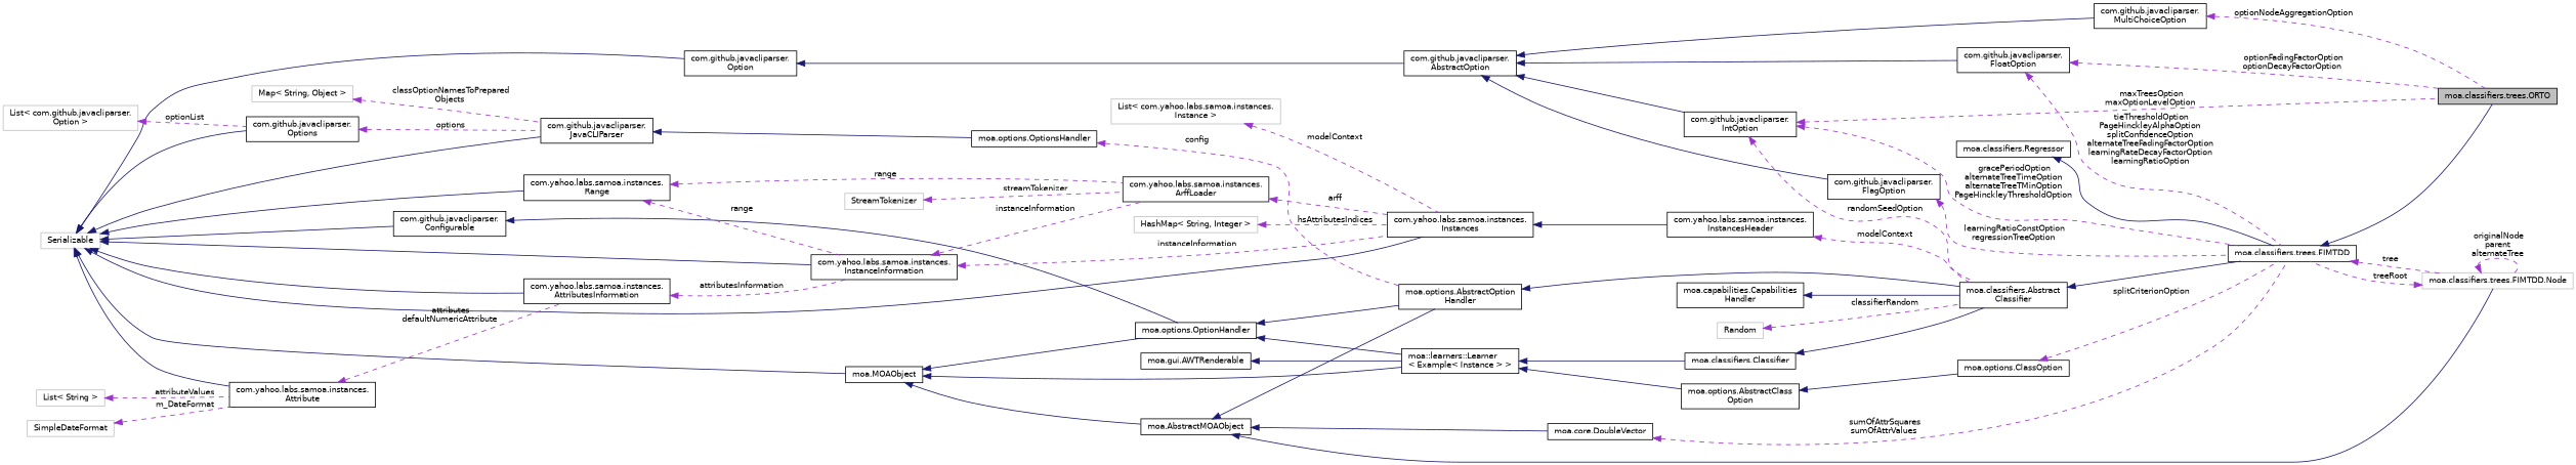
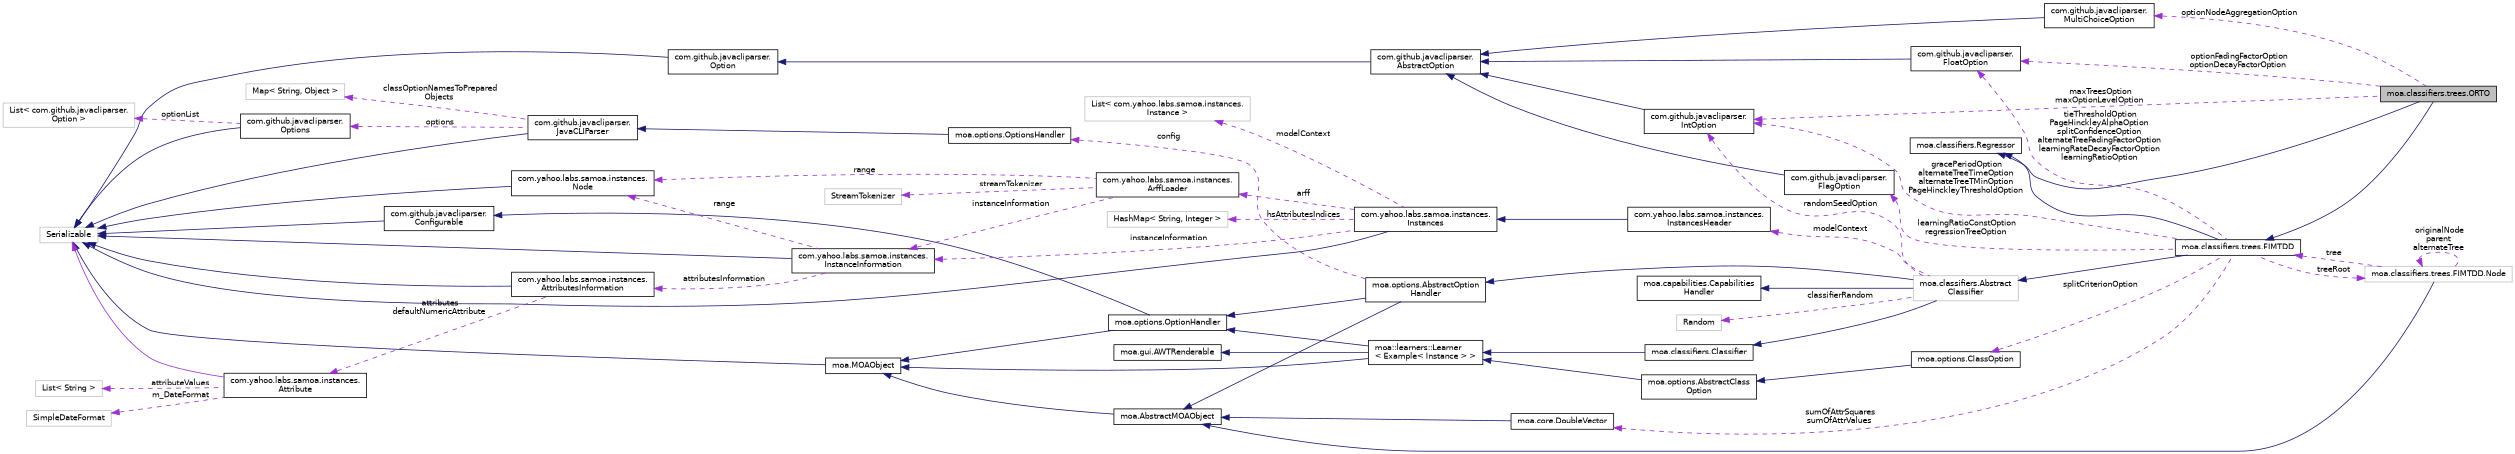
  digraph {
    rankdir=LR
    node [color=black fillcolor=white fontname=Helvetica fontsize=10 shape=record style=filled]
    edge [color=midnightblue dir=back fontname=Helvetica fontsize=10 labelfontname=Helvetica labelfontsize=10 style=solid]
    n1 [fillcolor=grey75 fontcolor=black height=0.2 label="moa.classifiers.trees.ORTO" width=0.4]
    n2 [height=0.2 label="moa.classifiers.trees.FIMTDD" width=0.4]
    n3 [color=grey75 height=0.2 label="moa.classifiers.trees.FIMTDD.Node" width=0.4]
-   n4 [height=0.2 label="moa.classifiers.Abstract\lClassifier" width=0.4]
+   n4 [color=grey75 height=0.2 label="moa.classifiers.Abstract\lClassifier" width=0.4]
    n5 [height=0.2 label="moa.options.AbstractOption\lHandler" width=0.4]
    n6 [height=0.2 label="moa.AbstractMOAObject" width=0.4]
    n7 [height=0.2 label="moa.core.DoubleVector" width=0.4]
    n8 [height=0.2 label="moa.MOAObject" width=0.4]
    n9 [height=0.2 label="moa.options.OptionHandler" width=0.4]
    n10 [height=0.2 label="moa::learners::Learner\l\< Example\< Instance \> \>" width=0.4]
    n11 [height=0.2 label="moa.classifiers.Classifier" width=0.4]
    n12 [height=0.2 label="moa.options.AbstractClass\lOption" width=0.4]
    n13 [color=grey75 height=0.2 label=Serializable width=0.4]
    n14 [height=0.2 label="com.github.javacliparser.\lConfigurable" width=0.4]
    n15 [height=0.2 label="com.github.javacliparser.\lJavaCLIParser" width=0.4]
    n16 [height=0.2 label="com.github.javacliparser.\lOptions" width=0.4]
    n17 [height=0.2 label="com.yahoo.labs.samoa.instances.\lInstances" width=0.4]
    n18 [height=0.2 label="com.yahoo.labs.samoa.instances.\lInstanceInformation" width=0.4]
    n19 [height=0.2 label="com.yahoo.labs.samoa.instances.\lAttributesInformation" width=0.4]
    n20 [height=0.2 label="com.yahoo.labs.samoa.instances.\lAttribute" width=0.4]
-   n21 [height=0.2 label="com.yahoo.labs.samoa.instances.\lRange" width=0.4]
+   n21 [height=0.2 label="com.yahoo.labs.samoa.instances.\lNode" width=0.4]
    n22 [height=0.2 label="com.github.javacliparser.\lOption" width=0.4]
    n23 [height=0.2 label="moa.options.OptionsHandler" width=0.4]
    n24 [height=0.2 label="com.yahoo.labs.samoa.instances.\lInstancesHeader" width=0.4]
    n25 [height=0.2 label="com.yahoo.labs.samoa.instances.\lArffLoader" width=0.4]
    n26 [height=0.2 label="com.github.javacliparser.\lAbstractOption" width=0.4]
    n27 [color=grey75 height=0.2 label="List\< com.github.javacliparser.\lOption \>" width=0.4]
    n28 [color=grey75 height=0.2 label="Map\< String, Object \>" width=0.4]
    n29 [height=0.2 label="moa.gui.AWTRenderable" width=0.4]
    n30 [height=0.2 label="moa.capabilities.Capabilities\lHandler" width=0.4]
    n31 [color=grey75 height=0.2 label="List\< String \>" width=0.4]
    n32 [color=grey75 height=0.2 label=SimpleDateFormat width=0.4]
    n33 [color=grey75 height=0.2 label=StreamTokenizer width=0.4]
    n34 [color=grey75 height=0.2 label="List\< com.yahoo.labs.samoa.instances.\lInstance \>" width=0.4]
    n35 [color=grey75 height=0.2 label="HashMap\< String, Integer \>" width=0.4]
    n36 [height=0.2 label="com.github.javacliparser.\lIntOption" width=0.4]
    n37 [height=0.2 label="com.github.javacliparser.\lFlagOption" width=0.4]
    n38 [height=0.2 label="com.github.javacliparser.\lFloatOption" width=0.4]
    n39 [height=0.2 label="com.github.javacliparser.\lMultiChoiceOption" width=0.4]
    n40 [height=0.2 label="moa.options.ClassOption" width=0.4]
    n41 [color=grey75 height=0.2 label=Random width=0.4]
    n42 [height=0.2 label="moa.classifiers.Regressor" width=0.4]
    n2 -> n1
    n2 -> n3 [color=darkorchid3 label=" tree" style=dashed]
    n3 -> n2 [color=darkorchid3 label=" treeRoot" style=dashed]
    n3 -> n3 [color=darkorchid3 label=" originalNode\nparent\nalternateTree" style=dashed]
    n4 -> n2
    n5 -> n4
    n6 -> n3
    n6 -> n5
    n6 -> n7
    n7 -> n2 [color=darkorchid3 label=" sumOfAttrSquares\nsumOfAttrValues" style=dashed]
    n8 -> n6
    n8 -> n9
    n8 -> n10
    n9 -> n5
    n9 -> n10
    n10 -> n11
    n10 -> n12
    n11 -> n4
    n12 -> n40
    n13 -> n8
    n13 -> n14
    n13 -> n15
    n13 -> n16
    n13 -> n17
    n13 -> n18
    n13 -> n19
-   n13 -> n20
+   n13 -> n20 [color=darkorchid3]
    n13 -> n21
    n13 -> n22
    n14 -> n9
    n15 -> n23
    n16 -> n15 [color=darkorchid3 label=" options" style=dashed]
    n17 -> n24
    n18 -> n17 [color=darkorchid3 label=" instanceInformation" style=dashed]
    n18 -> n25 [color=darkorchid3 label=" instanceInformation" style=dashed]
    n19 -> n18 [color=darkorchid3 label=" attributesInformation" style=dashed]
    n20 -> n19 [color=darkorchid3 label=" attributes\ndefaultNumericAttribute" style=dashed]
    n21 -> n18 [color=darkorchid3 label=" range" style=dashed]
    n21 -> n25 [color=darkorchid3 label=" range" style=dashed]
    n22 -> n26
    n23 -> n5 [color=darkorchid3 label=" config" style=dashed]
    n24 -> n4 [color=darkorchid3 label=" modelContext" style=dashed]
    n25 -> n17 [color=darkorchid3 label=" arff" style=dashed]
    n26 -> n36
    n26 -> n37
    n26 -> n38
    n26 -> n39
    n27 -> n16 [color=darkorchid3 label=" optionList" style=dashed]
    n28 -> n15 [color=darkorchid3 label=" classOptionNamesToPrepared\lObjects" style=dashed]
    n29 -> n10
    n30 -> n4
    n31 -> n20 [color=darkorchid3 label=" attributeValues" style=dashed]
    n32 -> n20 [color=darkorchid3 label=" m_DateFormat" style=dashed]
    n33 -> n25 [color=darkorchid3 label=" streamTokenizer" style=dashed]
    n34 -> n17 [color=darkorchid3 label=" modelContext" style=dashed]
    n35 -> n17 [color=darkorchid3 label=" hsAttributesIndices" style=dashed]
    n36 -> n1 [color=darkorchid3 label=" maxTreesOption\nmaxOptionLevelOption" style=dashed]
    n36 -> n2 [color=darkorchid3 label=" gracePeriodOption\nalternateTreeTimeOption\nalternateTreeTMinOption\nPageHinckleyThresholdOption" style=dashed]
    n36 -> n4 [color=darkorchid3 label=" randomSeedOption" style=dashed]
    n37 -> n2 [color=darkorchid3 label=" learningRatioConstOption\nregressionTreeOption" style=dashed]
    n38 -> n1 [color=darkorchid3 label=" optionFadingFactorOption\noptionDecayFactorOption" style=dashed]
    n38 -> n2 [color=darkorchid3 label=" tieThresholdOption\nPageHinckleyAlphaOption\nsplitConfidenceOption\nalternateTreeFadingFactorOption\nlearningRateDecayFactorOption\nlearningRatioOption" style=dashed]
    n39 -> n1 [color=darkorchid3 label=" optionNodeAggregationOption" style=dashed]
    n40 -> n2 [color=darkorchid3 label=" splitCriterionOption" style=dashed]
    n41 -> n4 [color=darkorchid3 label=" classifierRandom" style=dashed]
+   n42 -> n1
    n42 -> n2
  }
